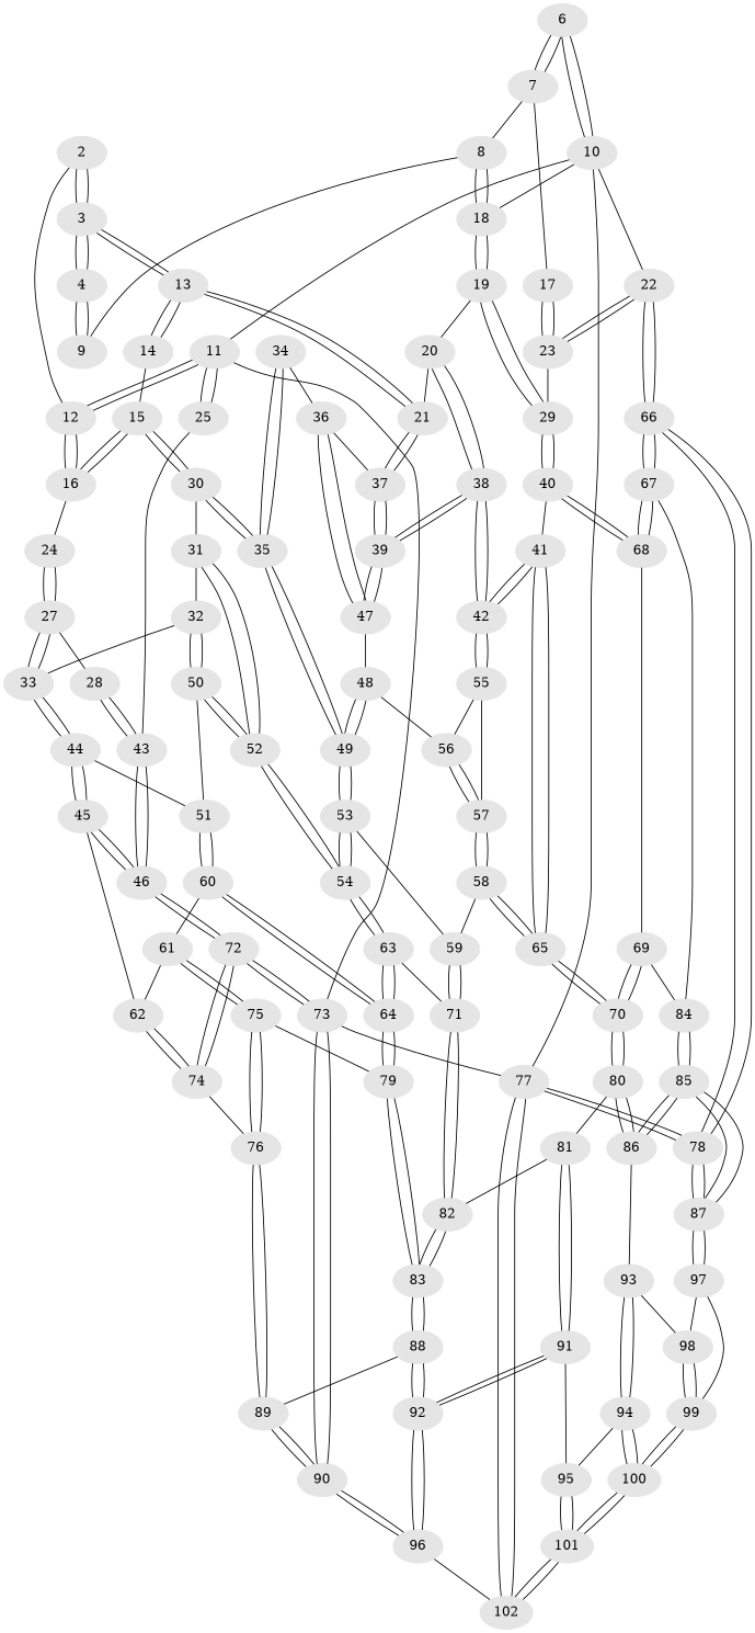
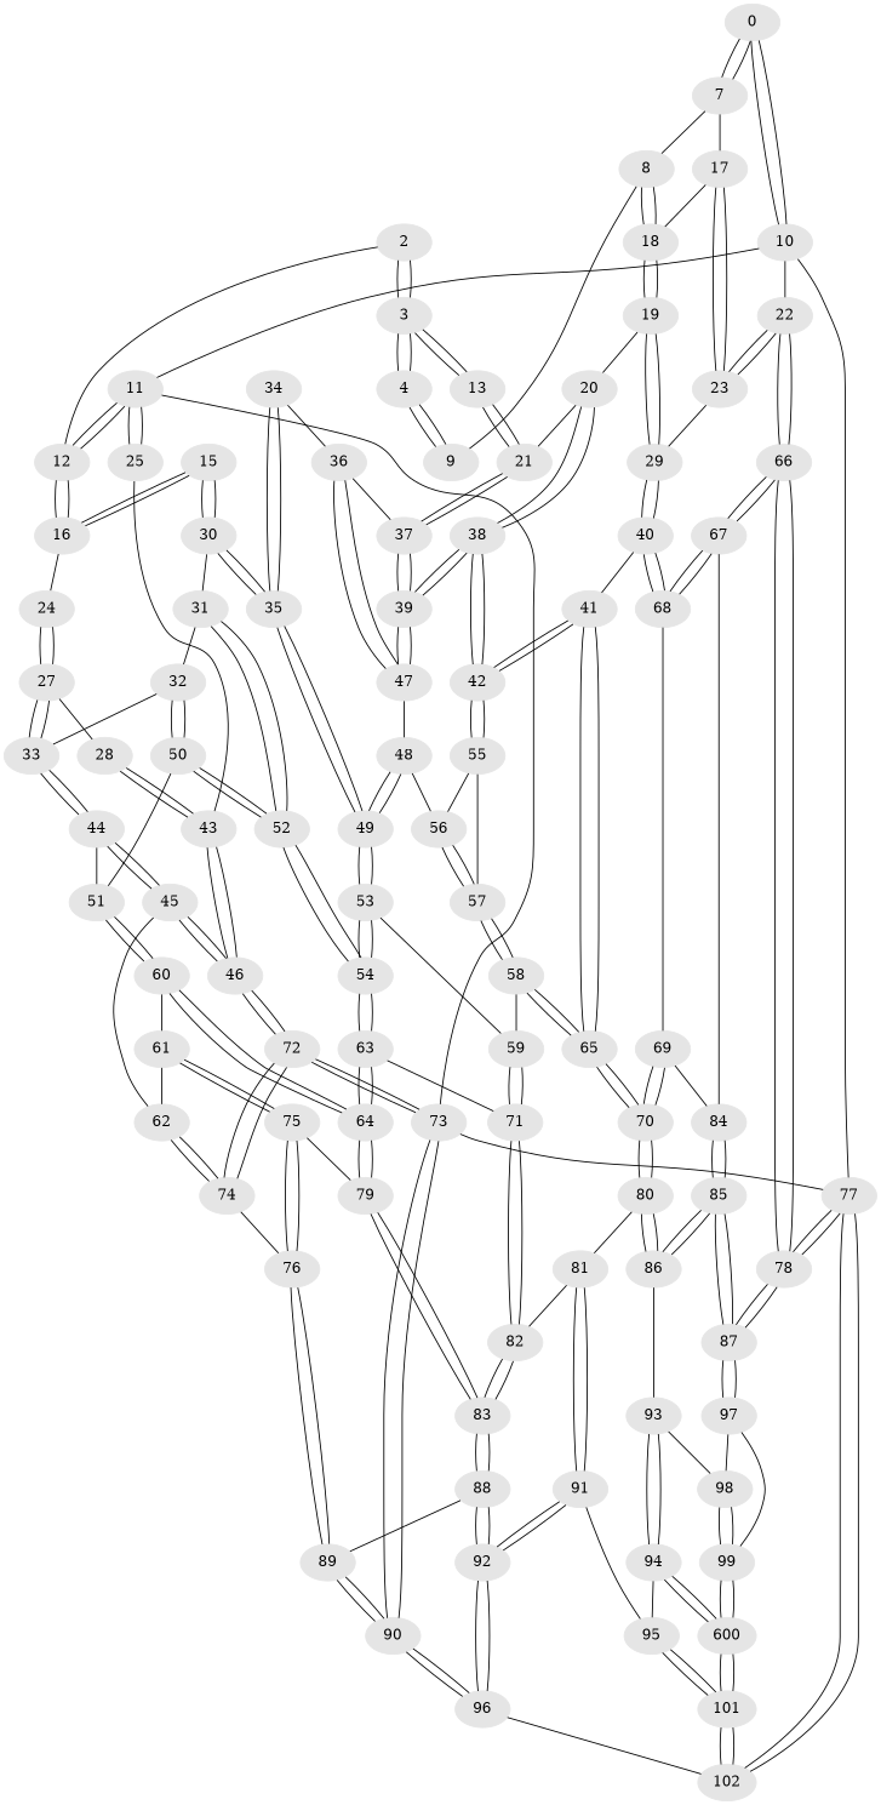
  graph {
    node [color=gray90 style=filled]
    2
    3
    12
-   6
+   6 [label=0]
    7
    10
    4
    13
    16
    9
-   14
    21
    8
    17
    11
    22
    77
    18
    23
    19
    25
    73
    66
    78
    102
    43
    90
    24
    15
    37
    30
    34
    35
    36
    31
    27
    29
    20
    38
    40
    39
    42
    67
    28
    33
    46
    44
    41
    68
    32
    52
    49
    50
    54
    51
    45
    47
    53
    48
    55
    65
    69
    70
    56
    57
    72
    62
    60
    74
    59
    61
    64
    63
    71
    58
    82
    75
    79
    76
    83
    80
    84
    87
    85
    81
    86
    96
    89
    97
    88
    91
    93
    92
    95
    94
    98
    99
    101
-   100
+   100 [label=600]
    2 -- 3
    2 -- 3
    2 -- 12
    3 -- 4
    3 -- 4
    3 -- 13
    3 -- 13
    12 -- 16
    12 -- 16
    6 -- 7
    6 -- 7
    6 -- 10
    6 -- 10
    7 -- 8
    7 -- 17
    10 -- 11
    10 -- 22
    10 -- 77
    4 -- 9
    4 -- 9
-   13 -- 14
-   13 -- 14
    13 -- 21
    13 -- 21
    16 -- 24
-   14 -- 15
    21 -- 37
    21 -- 37
    8 -- 9
    8 -- 18
    8 -- 18
-   10 -- 18
+   17 -- 18
    17 -- 23
    17 -- 23
    11 -- 12
    11 -- 12
    11 -- 25
    11 -- 25
    11 -- 73
    22 -- 23
    22 -- 23
    22 -- 66
    22 -- 66
    77 -- 78
    77 -- 78
    77 -- 102
    77 -- 102
    18 -- 19
    18 -- 19
    23 -- 29
    19 -- 29
    19 -- 29
    19 -- 20
    25 -- 43
    73 -- 77
    73 -- 90
    73 -- 90
    66 -- 78
    66 -- 78
    66 -- 67
    66 -- 67
    78 -- 87
    78 -- 87
    43 -- 46
    43 -- 46
    90 -- 96
    90 -- 96
    24 -- 27
    24 -- 27
    15 -- 16
    15 -- 16
    15 -- 30
    15 -- 30
    37 -- 39
    37 -- 39
    30 -- 35
    30 -- 35
    30 -- 31
    34 -- 35
    34 -- 35
    34 -- 36
    35 -- 49
    35 -- 49
    36 -- 37
    36 -- 47
    36 -- 47
    31 -- 32
    31 -- 52
    31 -- 52
    27 -- 28
    27 -- 33
    27 -- 33
    29 -- 40
    29 -- 40
    20 -- 21
    20 -- 38
    20 -- 38
    38 -- 39
    38 -- 39
    38 -- 42
    38 -- 42
    40 -- 41
    40 -- 68
    40 -- 68
    39 -- 47
    39 -- 47
    42 -- 55
    42 -- 55
    67 -- 68
    67 -- 68
    67 -- 84
    28 -- 43
    28 -- 43
    33 -- 44
    33 -- 44
    46 -- 72
    46 -- 72
    44 -- 51
    44 -- 45
    44 -- 45
    41 -- 42
    41 -- 42
    41 -- 65
    41 -- 65
    68 -- 69
    32 -- 33
    32 -- 50
    32 -- 50
    52 -- 54
    52 -- 54
    49 -- 53
    49 -- 53
    50 -- 52
    50 -- 52
    50 -- 51
    54 -- 63
    54 -- 63
    51 -- 60
    51 -- 60
    45 -- 46
    45 -- 46
    45 -- 62
    47 -- 48
    53 -- 54
    53 -- 54
    53 -- 59
    48 -- 49
    48 -- 49
    48 -- 56
    55 -- 56
    55 -- 57
    65 -- 70
    65 -- 70
    69 -- 70
    69 -- 70
    69 -- 84
    70 -- 80
    70 -- 80
    56 -- 57
    56 -- 57
    57 -- 58
    57 -- 58
    72 -- 73
    72 -- 73
    72 -- 74
    72 -- 74
    62 -- 74
    62 -- 74
    60 -- 61
    60 -- 64
    60 -- 64
    74 -- 76
    59 -- 71
    59 -- 71
    61 -- 62
    61 -- 75
    61 -- 75
    64 -- 79
    64 -- 79
    63 -- 64
    63 -- 64
    63 -- 71
    71 -- 82
    71 -- 82
    58 -- 65
    58 -- 65
    58 -- 59
    82 -- 83
    82 -- 83
    75 -- 79
    75 -- 76
    75 -- 76
    79 -- 83
    79 -- 83
    76 -- 89
    76 -- 89
    83 -- 88
    83 -- 88
    80 -- 81
    80 -- 86
    80 -- 86
    84 -- 85
    84 -- 85
    87 -- 97
    87 -- 97
    85 -- 87
    85 -- 87
    85 -- 86
    85 -- 86
    81 -- 82
    81 -- 91
    81 -- 91
    86 -- 93
    96 -- 102
    89 -- 90
    89 -- 90
    97 -- 98
    97 -- 99
    88 -- 89
    88 -- 92
    88 -- 92
    91 -- 92
    91 -- 92
    91 -- 95
    93 -- 94
    93 -- 94
    93 -- 98
    92 -- 96
    92 -- 96
    95 -- 101
    95 -- 101
    94 -- 95
    94 -- 100
    94 -- 100
    98 -- 99
    98 -- 99
    99 -- 100
    99 -- 100
    101 -- 102
    101 -- 102
    100 -- 101
    100 -- 101
  }
